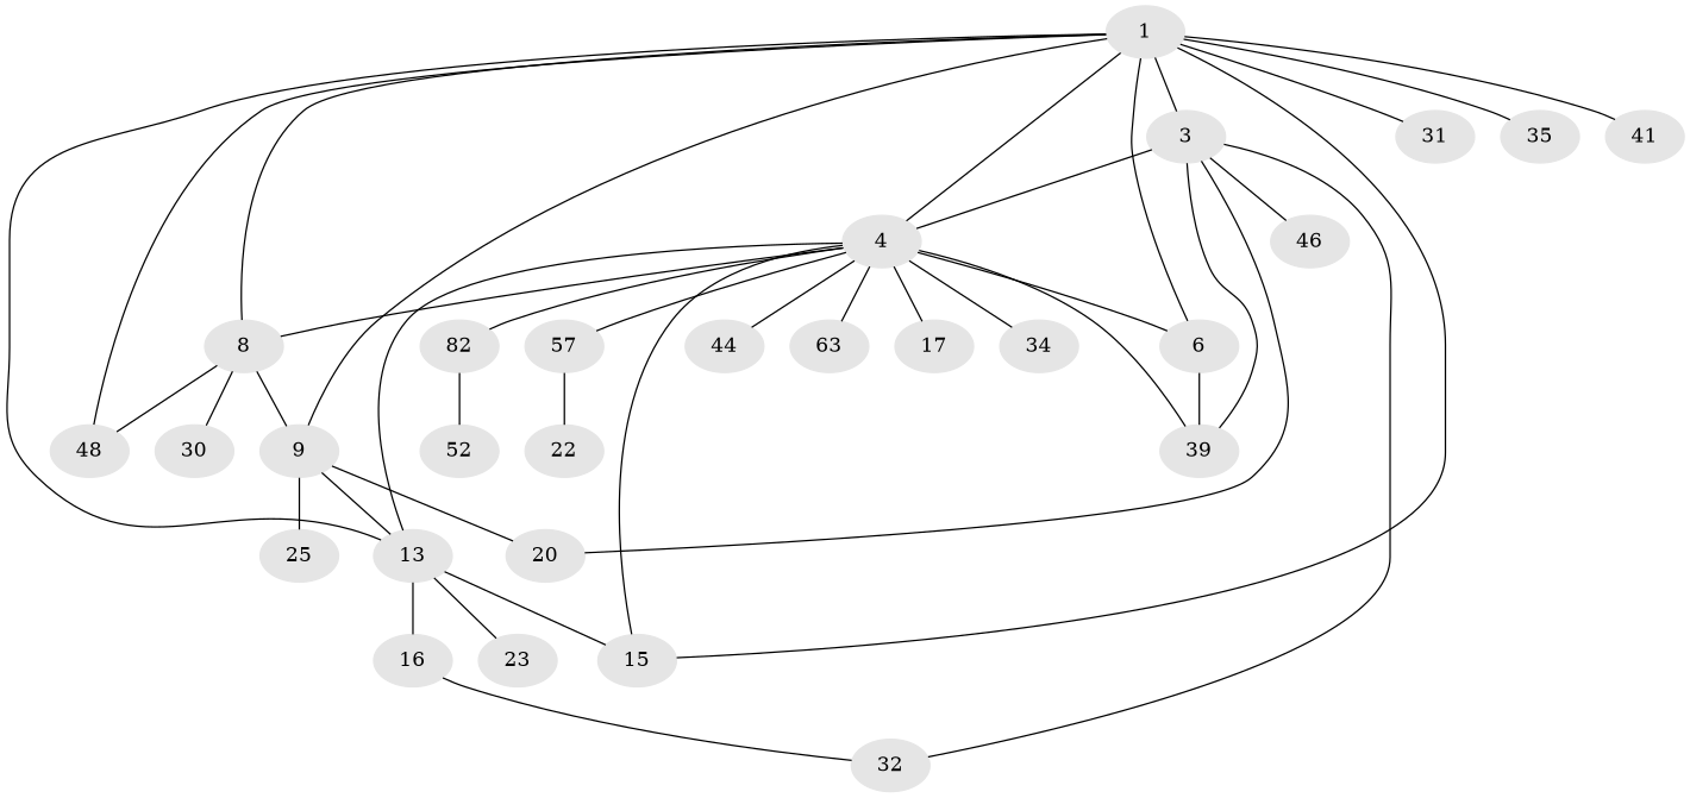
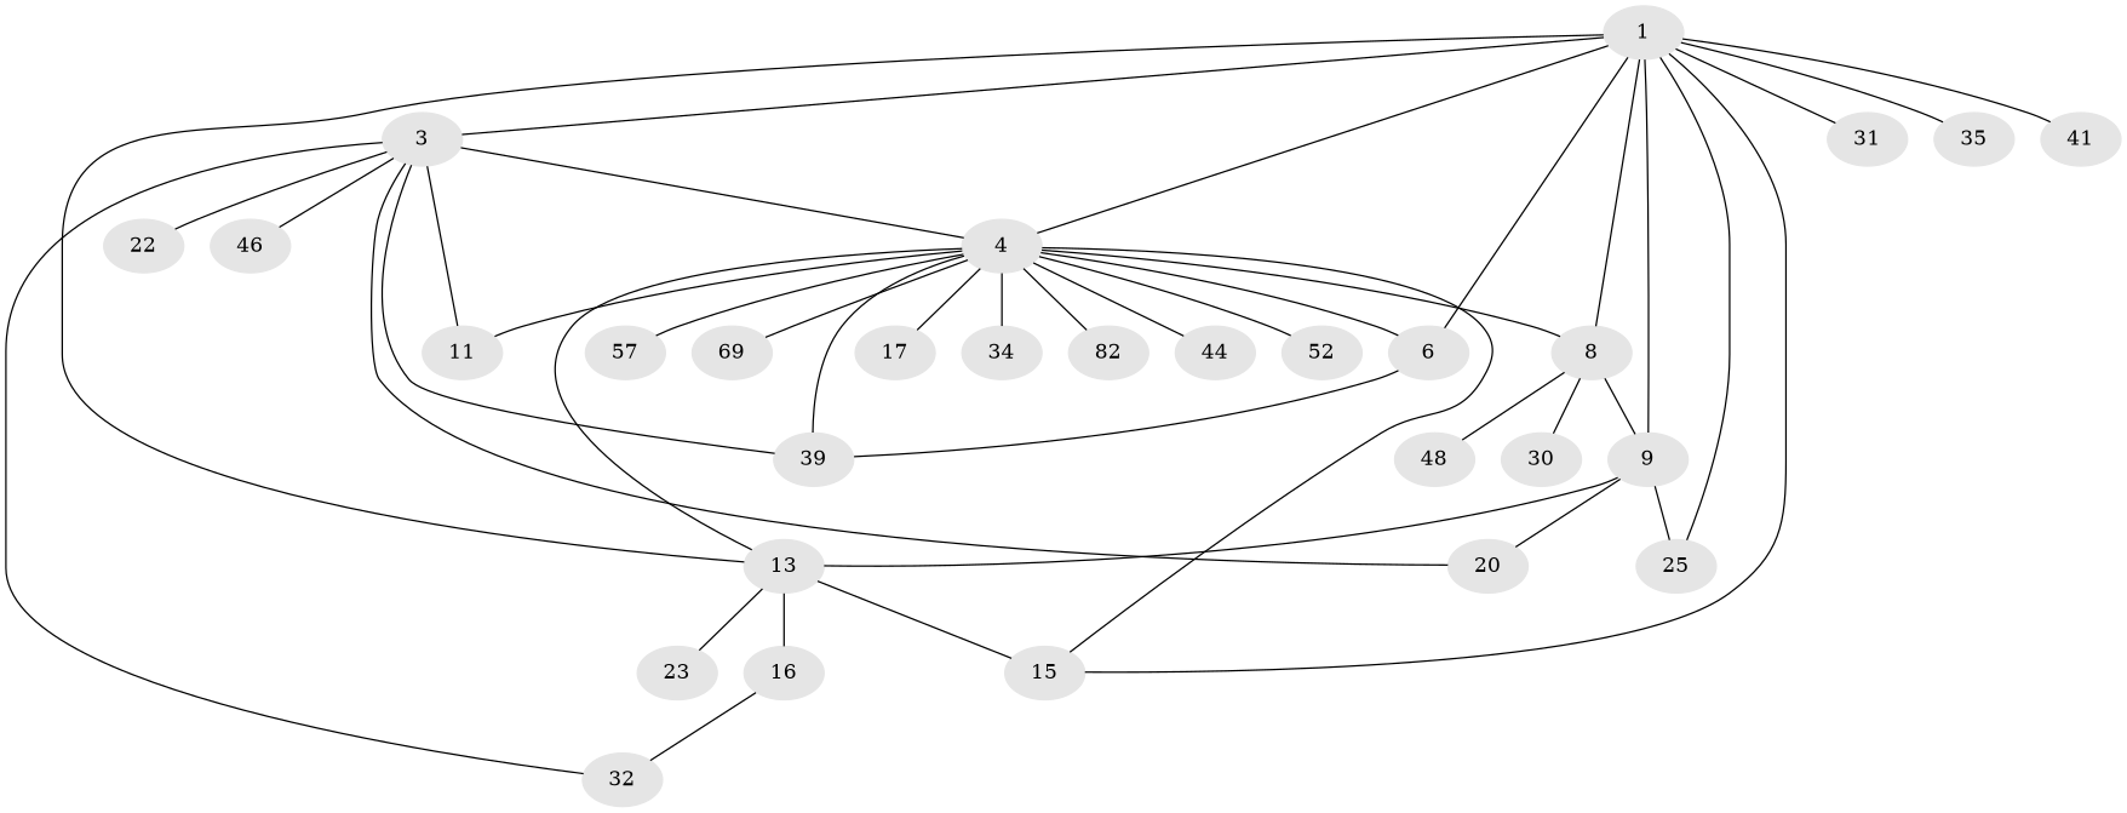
  graph {
    node [color=gray90 style=filled]
    1 [super="+7+2"]
    3 [super="+21"]
    4 [super="+47+5+24+18"]
    6 [super="+28"]
    8
    9 [super="+40"]
    13 [super="+37+14+58+29+19"]
    15
    25 [super="+60+51"]
    31
    35
    41
+   11 [super="+26"]
    20 [super="+54+64"]
    22 [super="+36"]
    32 [super="+50"]
    39 [super="+45"]
    46
    17
    34
    n21 [label=82]
    44
    52
    57
-   63
+   63 [label=69]
    30
    48
    16 [super="+43"]
    23
    1 -- 3 [weight=2]
    1 -- 4
    1 -- 6
    1 -- 8
    1 -- 9
    1 -- 13
    1 -- 15
-   1 -- 48
+   1 -- 25
    1 -- 31
    1 -- 35
    1 -- 41
    3 -- 4 [weight=2]
+   3 -- 11
    3 -- 20
-   57 -- 22
+   3 -- 22
    3 -- 32
    3 -- 39
    3 -- 46
    4 -- 6 [weight=2]
    4 -- 8 [weight=2]
    4 -- 13
    4 -- 15
+   4 -- 11 [weight=2]
    4 -- 39
    4 -- 17
    4 -- 34
    4 -- n21
    4 -- 44
-   n21 -- 52
+   4 -- 52
    4 -- 57
    4 -- 63
    6 -- 39
    8 -- 9
    8 -- 30
    8 -- 48
    9 -- 13
    9 -- 25
    9 -- 20
    13 -- 15 [weight=2]
    13 -- 16
    13 -- 23
    16 -- 32
  }
